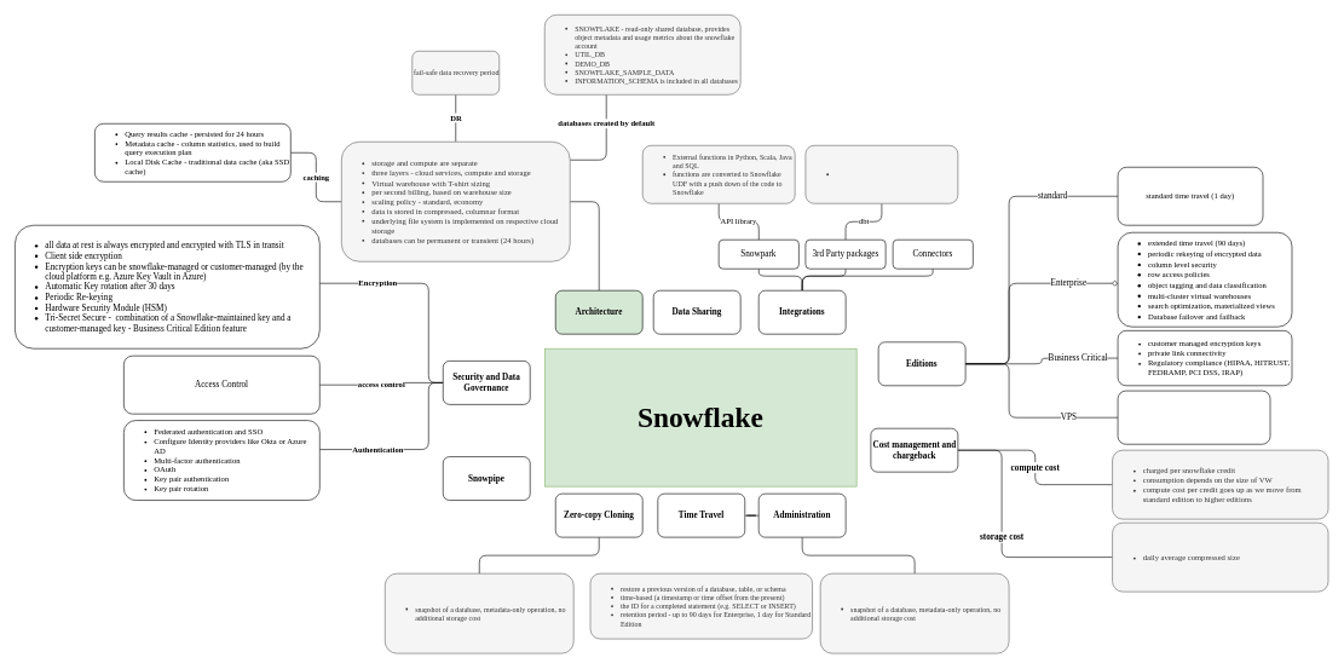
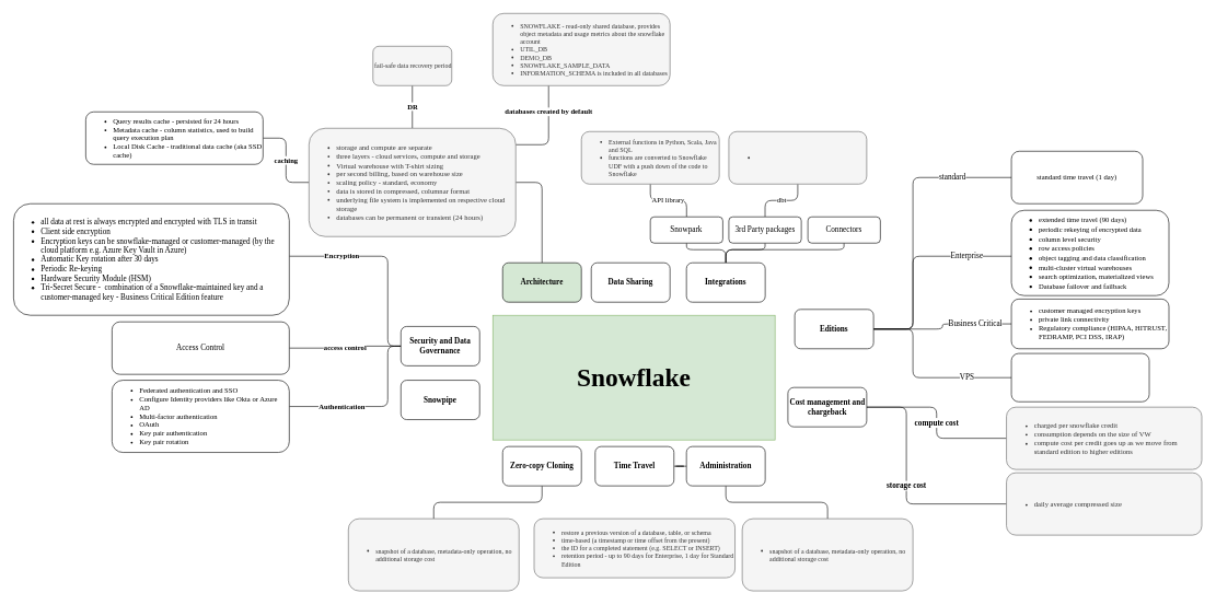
  <mxCell id="0" />
  <mxCell id="1" parent="0" />
  <mxCell id="2" value="Data Sharing" style="rounded=1;whiteSpace=wrap;html=1;fontFamily=Tahoma;fontStyle=1" parent="1" vertex="1"><mxGeometry x="900" y="400" width="120" height="60" as="geometry" /></mxCell>
  <mxCell id="3" style="edgeStyle=orthogonalEdgeStyle;rounded=1;orthogonalLoop=1;jettySize=auto;html=1;fontFamily=Tahoma;fontSize=11;endArrow=none;endFill=0;" edge="1" parent="1" source="4" target="51"><mxGeometry relative="1" as="geometry" /></mxCell>
  <mxCell id="4" value="Administration" style="rounded=1;whiteSpace=wrap;html=1;fontFamily=Tahoma;fontStyle=1" parent="1" vertex="1"><mxGeometry x="1045" y="680" width="120" height="60" as="geometry" /></mxCell>
  <mxCell id="5" value="compute cost" style="edgeStyle=orthogonalEdgeStyle;rounded=1;orthogonalLoop=1;jettySize=auto;html=1;entryX=0;entryY=0.5;entryDx=0;entryDy=0;fontSize=12;endArrow=none;endFill=0;fontFamily=Tahoma;fontStyle=1" parent="1" source="7" target="22" edge="1"><mxGeometry relative="1" as="geometry" /></mxCell>
  <mxCell id="6" value="storage cost" style="edgeStyle=orthogonalEdgeStyle;rounded=1;orthogonalLoop=1;jettySize=auto;html=1;entryX=0;entryY=0.5;entryDx=0;entryDy=0;fontFamily=Tahoma;fontSize=12;endArrow=none;endFill=0;fontStyle=1" edge="1" parent="1" source="7" target="52"><mxGeometry relative="1" as="geometry"><Array as="points"><mxPoint x="1380" y="620" /><mxPoint x="1380" y="767" /></Array></mxGeometry></mxCell>
  <mxCell id="7" value="Cost management and chargeback" style="rounded=1;whiteSpace=wrap;html=1;fontFamily=Tahoma;fontStyle=1" parent="1" vertex="1"><mxGeometry x="1199.6" y="590" width="120" height="60" as="geometry" /></mxCell>
  <mxCell id="8" value="standard" style="edgeStyle=orthogonalEdgeStyle;rounded=1;orthogonalLoop=1;jettySize=auto;html=1;entryX=0;entryY=0.5;entryDx=0;entryDy=0;fontSize=12;endArrow=none;endFill=0;fontFamily=Tahoma;" parent="1" source="12" target="46" edge="1"><mxGeometry x="0.594" relative="1" as="geometry"><Array as="points"><mxPoint x="1390" y="501" /><mxPoint x="1390" y="270" /></Array><mxPoint as="offset" /></mxGeometry></mxCell>
- <mxCell id="9" value="Enterprise" style="edgeStyle=orthogonalEdgeStyle;rounded=1;orthogonalLoop=1;jettySize=auto;html=1;fontSize=12;endArrow=diamond;endFill=0;fontFamily=Tahoma;" parent="1" source="12" target="45" edge="1"><mxGeometry x="0.579" relative="1" as="geometry"><Array as="points"><mxPoint x="1390" y="501" /><mxPoint x="1390" y="390" /></Array><mxPoint as="offset" /></mxGeometry></mxCell>
+ <mxCell id="9" value="Enterprise" style="edgeStyle=orthogonalEdgeStyle;rounded=1;orthogonalLoop=1;jettySize=auto;html=1;fontSize=12;endArrow=none;endFill=0;fontFamily=Tahoma;" parent="1" source="12" target="45" edge="1"><mxGeometry x="0.579" relative="1" as="geometry"><Array as="points"><mxPoint x="1390" y="501" /><mxPoint x="1390" y="390" /></Array><mxPoint as="offset" /></mxGeometry></mxCell>
  <mxCell id="10" value="Business Critical" style="edgeStyle=orthogonalEdgeStyle;rounded=1;orthogonalLoop=1;jettySize=auto;html=1;entryX=0;entryY=0.5;entryDx=0;entryDy=0;fontSize=12;endArrow=none;endFill=0;fontFamily=Tahoma;" parent="1" source="12" target="44" edge="1"><mxGeometry x="0.495" relative="1" as="geometry"><mxPoint as="offset" /></mxGeometry></mxCell>
  <mxCell id="11" value="VPS" style="edgeStyle=orthogonalEdgeStyle;rounded=1;orthogonalLoop=1;jettySize=auto;html=1;entryX=0;entryY=0.5;entryDx=0;entryDy=0;fontSize=12;endArrow=none;endFill=0;fontFamily=Tahoma;" parent="1" source="12" target="43" edge="1"><mxGeometry x="0.523" relative="1" as="geometry"><Array as="points"><mxPoint x="1390" y="501" /><mxPoint x="1390" y="575" /></Array><mxPoint as="offset" /></mxGeometry></mxCell>
  <mxCell id="12" value="Editions" style="rounded=1;whiteSpace=wrap;html=1;fontFamily=Tahoma;fontStyle=1" parent="1" vertex="1"><mxGeometry x="1210" y="471" width="120" height="60" as="geometry" /></mxCell>
  <mxCell id="13" style="edgeStyle=orthogonalEdgeStyle;rounded=1;orthogonalLoop=1;jettySize=auto;html=1;fontFamily=Tahoma;fontSize=11;startArrow=none;startFill=0;endArrow=none;endFill=0;" parent="1" source="16" target="32" edge="1"><mxGeometry relative="1" as="geometry" /></mxCell>
  <mxCell id="14" style="edgeStyle=orthogonalEdgeStyle;rounded=1;orthogonalLoop=1;jettySize=auto;html=1;fontFamily=Tahoma;fontSize=11;startArrow=none;startFill=0;endArrow=none;endFill=0;" parent="1" source="16" target="33" edge="1"><mxGeometry relative="1" as="geometry" /></mxCell>
  <mxCell id="15" style="edgeStyle=orthogonalEdgeStyle;rounded=1;orthogonalLoop=1;jettySize=auto;html=1;fontFamily=Tahoma;fontSize=11;startArrow=none;startFill=0;endArrow=none;endFill=0;" parent="1" source="16" target="34" edge="1"><mxGeometry relative="1" as="geometry"><Array as="points"><mxPoint x="1105" y="380" /><mxPoint x="1285" y="380" /></Array></mxGeometry></mxCell>
  <mxCell id="16" value="Integrations" style="rounded=1;whiteSpace=wrap;html=1;fontFamily=Tahoma;fontStyle=1" parent="1" vertex="1"><mxGeometry x="1045" y="400" width="120" height="60" as="geometry" /></mxCell>
  <mxCell id="17" value="API library" style="edgeStyle=orthogonalEdgeStyle;rounded=1;orthogonalLoop=1;jettySize=auto;html=1;fontFamily=Tahoma;fontSize=11;startArrow=none;startFill=0;endArrow=none;endFill=0;" parent="1" source="32" target="24" edge="1"><mxGeometry relative="1" as="geometry" /></mxCell>
  <mxCell id="18" style="edgeStyle=orthogonalEdgeStyle;rounded=1;orthogonalLoop=1;jettySize=auto;html=1;fontFamily=Tahoma;fontSize=11;endArrow=none;endFill=0;" edge="1" parent="1" source="19" target="4"><mxGeometry relative="1" as="geometry" /></mxCell>
  <mxCell id="19" value="Time Travel" style="rounded=1;whiteSpace=wrap;html=1;fontFamily=Tahoma;fontStyle=1" parent="1" vertex="1"><mxGeometry x="906" y="680" width="120" height="60" as="geometry" /></mxCell>
  <mxCell id="20" value="&lt;h2&gt;Snowflake&lt;/h2&gt;" style="rounded=0;whiteSpace=wrap;html=1;fontSize=26;fontFamily=Tahoma;fillColor=#d5e8d4;strokeColor=#82b366;" parent="1" vertex="1"><mxGeometry x="750" y="480" width="430" height="190" as="geometry" /></mxCell>
- <mxCell id="21" value="Snowpipe" style="rounded=1;whiteSpace=wrap;html=1;fontFamily=Tahoma;fontStyle=1" parent="1" vertex="1"><mxGeometry x="610" y="629" width="120" height="60" as="geometry" /></mxCell>
+ <mxCell id="21" value="Snowpipe" style="rounded=1;whiteSpace=wrap;html=1;fontFamily=Tahoma;fontStyle=1" parent="1" vertex="1"><mxGeometry x="610" y="579" width="120" height="60" as="geometry" /></mxCell>
  <mxCell id="22" value="&lt;ul style=&quot;font-size: 11px;&quot;&gt;&lt;li style=&quot;font-size: 11px;&quot;&gt;&lt;span style=&quot;font-size: 11px;&quot;&gt;charged per snowflake credit&lt;/span&gt;&lt;br style=&quot;font-size: 11px;&quot;&gt;&lt;/li&gt;&lt;li style=&quot;font-size: 11px;&quot;&gt;&lt;span style=&quot;font-size: 11px;&quot;&gt;consumption depends on the size of VW&lt;/span&gt;&lt;br style=&quot;font-size: 11px;&quot;&gt;&lt;/li&gt;&lt;li style=&quot;font-size: 11px;&quot;&gt;&lt;span style=&quot;font-size: 11px;&quot;&gt;compute cost per credit goes up as we move from standard edition to higher editions&lt;/span&gt;&lt;br style=&quot;font-size: 11px;&quot;&gt;&lt;/li&gt;&lt;/ul&gt;" style="whiteSpace=wrap;html=1;fontSize=11;fontFamily=Tahoma;align=left;fillColor=#f5f5f5;strokeColor=#666666;fontColor=#333333;gradientColor=none;rounded=1;" parent="1" vertex="1"><mxGeometry x="1532.5" y="620" width="297.5" height="95" as="geometry" /></mxCell>
  <mxCell id="23" value="&lt;ul&gt;&lt;li&gt;restore a previous version of a database, table, or schema&lt;br&gt;&lt;/li&gt;&lt;li&gt;time-based (a timestamp or time offset from the present)&lt;/li&gt;&lt;li&gt;the ID for a completed statement (e.g. SELECT or INSERT)&lt;/li&gt;&lt;li&gt;&lt;span style=&quot;text-align: center&quot;&gt;retention period - up to 90 days for Enterprise, 1 day for Standard Edition&lt;/span&gt;&lt;br&gt;&lt;/li&gt;&lt;/ul&gt;" style="rounded=1;whiteSpace=wrap;html=1;fontFamily=Tahoma;fillColor=#f5f5f5;fontColor=#333333;strokeColor=#666666;fontSize=10;align=left;" parent="1" vertex="1"><mxGeometry x="813" y="790" width="306" height="90" as="geometry" /></mxCell>
  <mxCell id="24" value="&lt;ul&gt;&lt;li&gt;External functions in Python, Scala, Java and SQL&lt;/li&gt;&lt;li&gt;functions are converted to Snowflake UDF with a push down of the code to Snowflake&lt;br&gt;&lt;/li&gt;&lt;/ul&gt;" style="rounded=1;whiteSpace=wrap;html=1;fontFamily=Tahoma;fillColor=#f5f5f5;fontColor=#333333;strokeColor=#666666;fontSize=10;align=left;" parent="1" vertex="1"><mxGeometry x="885" y="200" width="210" height="80" as="geometry" /></mxCell>
  <mxCell id="25" value="access control" style="edgeStyle=orthogonalEdgeStyle;rounded=1;orthogonalLoop=1;jettySize=auto;html=1;fontFamily=Tahoma;fontSize=11;startArrow=none;startFill=0;endArrow=none;endFill=0;fontStyle=1" parent="1" source="28" target="48" edge="1"><mxGeometry relative="1" as="geometry" /></mxCell>
  <mxCell id="26" value="Authentication" style="edgeStyle=orthogonalEdgeStyle;rounded=1;orthogonalLoop=1;jettySize=auto;html=1;fontFamily=Tahoma;fontSize=11;startArrow=none;startFill=0;endArrow=none;endFill=0;fontStyle=1" parent="1" source="28" target="47" edge="1"><mxGeometry x="0.389" relative="1" as="geometry"><Array as="points"><mxPoint x="590" y="527" /><mxPoint x="590" y="619" /></Array><mxPoint as="offset" /></mxGeometry></mxCell>
  <mxCell id="27" value="Encryption" style="edgeStyle=orthogonalEdgeStyle;rounded=1;orthogonalLoop=1;jettySize=auto;html=1;fontFamily=Tahoma;fontSize=11;startArrow=none;startFill=0;endArrow=none;endFill=0;fontStyle=1" parent="1" source="28" target="49" edge="1"><mxGeometry x="0.479" relative="1" as="geometry"><mxPoint x="590" y="446" as="targetPoint" /><Array as="points"><mxPoint x="590" y="527" /><mxPoint x="590" y="390" /></Array><mxPoint as="offset" /></mxGeometry></mxCell>
  <mxCell id="28" value="Security and Data Governance" style="rounded=1;whiteSpace=wrap;html=1;fontFamily=Tahoma;fontStyle=1" parent="1" vertex="1"><mxGeometry x="610" y="497" width="120" height="60" as="geometry" /></mxCell>
  <mxCell id="29" value="dbt" style="edgeStyle=orthogonalEdgeStyle;rounded=1;orthogonalLoop=1;jettySize=auto;html=1;fontFamily=Tahoma;fontSize=11;startArrow=none;startFill=0;endArrow=none;endFill=0;" parent="1" source="33" target="30" edge="1"><mxGeometry relative="1" as="geometry" /></mxCell>
  <mxCell id="30" value="&lt;ul&gt;&lt;li&gt;&lt;br&gt;&lt;/li&gt;&lt;/ul&gt;" style="rounded=1;whiteSpace=wrap;html=1;fontFamily=Tahoma;fillColor=#f5f5f5;fontColor=#333333;strokeColor=#666666;fontSize=10;align=left;" parent="1" vertex="1"><mxGeometry x="1109.6" y="200" width="210" height="80" as="geometry" /></mxCell>
  <mxCell id="31" value="" style="group;fontFamily=Tahoma;" parent="1" vertex="1" connectable="0"><mxGeometry x="990" y="330" width="230" height="40" as="geometry" /></mxCell>
  <mxCell id="32" value="Snowpark" style="rounded=1;whiteSpace=wrap;html=1;fontFamily=Tahoma;" parent="31" vertex="1"><mxGeometry width="110.4" height="40" as="geometry" /></mxCell>
  <mxCell id="33" value="3rd Party packages" style="rounded=1;whiteSpace=wrap;html=1;fontFamily=Tahoma;" parent="31" vertex="1"><mxGeometry x="119.6" width="110.4" height="40" as="geometry" /></mxCell>
  <mxCell id="34" value="Connectors" style="rounded=1;whiteSpace=wrap;html=1;fontFamily=Tahoma;" parent="1" vertex="1"><mxGeometry x="1230" y="330" width="110.4" height="40" as="geometry" /></mxCell>
  <mxCell id="35" style="edgeStyle=orthogonalEdgeStyle;rounded=1;orthogonalLoop=1;jettySize=auto;html=1;entryX=1;entryY=0.5;entryDx=0;entryDy=0;endArrow=none;endFill=0;fontFamily=Tahoma;" edge="1" parent="1" source="36" target="42"><mxGeometry relative="1" as="geometry" /></mxCell>
  <mxCell id="36" value="Architecture" style="rounded=1;whiteSpace=wrap;html=1;fontFamily=Tahoma;fontStyle=1;fillColor=#d5e8d4;" vertex="1" parent="1"><mxGeometry x="765" y="400" width="120" height="60" as="geometry" /></mxCell>
  <mxCell id="37" style="edgeStyle=orthogonalEdgeStyle;rounded=1;orthogonalLoop=1;jettySize=auto;html=1;fontFamily=Tahoma;fontSize=11;endArrow=none;endFill=0;" edge="1" parent="1" source="38" target="50"><mxGeometry relative="1" as="geometry" /></mxCell>
  <mxCell id="38" value="Zero-copy Cloning" style="rounded=1;whiteSpace=wrap;html=1;fontFamily=Tahoma;fontStyle=1" vertex="1" parent="1"><mxGeometry x="765" y="680" width="120" height="60" as="geometry" /></mxCell>
  <mxCell id="39" value="caching" style="edgeStyle=orthogonalEdgeStyle;rounded=1;orthogonalLoop=1;jettySize=auto;html=1;fontFamily=Tahoma;fontSize=11;endArrow=none;endFill=0;fontStyle=1" edge="1" parent="1" source="42" target="53"><mxGeometry relative="1" as="geometry" /></mxCell>
  <mxCell id="40" value="DR" style="edgeStyle=orthogonalEdgeStyle;rounded=1;orthogonalLoop=1;jettySize=auto;html=1;fontFamily=Tahoma;fontSize=11;endArrow=none;endFill=0;fontStyle=1" edge="1" parent="1" source="42" target="54"><mxGeometry relative="1" as="geometry" /></mxCell>
  <mxCell id="41" value="databases created by default" style="edgeStyle=orthogonalEdgeStyle;rounded=1;orthogonalLoop=1;jettySize=auto;html=1;fontFamily=Tahoma;fontSize=11;endArrow=none;endFill=0;fontStyle=1" edge="1" parent="1" source="42" target="55"><mxGeometry x="0.429" relative="1" as="geometry"><Array as="points"><mxPoint x="835" y="220" /></Array><mxPoint as="offset" /></mxGeometry></mxCell>
  <mxCell id="42" value="&lt;ul&gt;&lt;li&gt;&lt;font style=&quot;font-size: 11px&quot;&gt;storage and compute are separate&lt;/font&gt;&lt;/li&gt;&lt;li&gt;&lt;font style=&quot;font-size: 11px&quot;&gt;three layers - cloud services, compute and storage&lt;/font&gt;&lt;/li&gt;&lt;li&gt;&lt;font style=&quot;font-size: 11px&quot;&gt;Virtual warehouse with T-shirt sizing&lt;/font&gt;&lt;/li&gt;&lt;li&gt;&lt;font style=&quot;font-size: 11px&quot;&gt;per second billing, based on warehouse size&lt;br&gt;&lt;/font&gt;&lt;/li&gt;&lt;li&gt;&lt;font style=&quot;font-size: 11px&quot;&gt;scaling policy - standard, economy&lt;/font&gt;&lt;/li&gt;&lt;li&gt;&lt;font style=&quot;font-size: 11px&quot;&gt;data is stored in compressed, columnar format&lt;/font&gt;&lt;/li&gt;&lt;li&gt;&lt;font style=&quot;font-size: 11px&quot;&gt;underlying file system is implemented on respective cloud storage&lt;/font&gt;&lt;/li&gt;&lt;li&gt;&lt;font style=&quot;font-size: 11px&quot;&gt;databases can be permanent or transient (24 hours)&lt;/font&gt;&lt;/li&gt;&lt;/ul&gt;" style="whiteSpace=wrap;html=1;fontSize=10;fontFamily=Tahoma;align=left;fillColor=#f5f5f5;strokeColor=#666666;fontColor=#333333;gradientColor=none;rounded=1;" vertex="1" parent="1"><mxGeometry x="470" y="195" width="315" height="165" as="geometry" /></mxCell>
  <mxCell id="43" value="" style="rounded=1;whiteSpace=wrap;html=1;fontFamily=Tahoma;align=left;fontSize=11;" parent="1" vertex="1"><mxGeometry x="1540" y="538.21" width="210" height="73.57" as="geometry" /></mxCell>
  <mxCell id="44" value="&lt;ul&gt;&lt;li&gt;customer managed encryption keys&lt;/li&gt;&lt;li&gt;private link connectivity&lt;/li&gt;&lt;li&gt;Regulatory compliance (HIPAA, HITRUST, FEDRAMP, PCI DSS, IRAP)&lt;/li&gt;&lt;/ul&gt;" style="rounded=1;whiteSpace=wrap;html=1;fontFamily=Tahoma;align=left;fontSize=11;" parent="1" vertex="1"><mxGeometry x="1540" y="455.26" width="240" height="75.74" as="geometry" /></mxCell>
  <mxCell id="45" value="&lt;ul&gt;&lt;li&gt;&lt;span style=&quot;font-size: 11px&quot;&gt;extended time travel (90 days)&lt;/span&gt;&lt;/li&gt;&lt;li&gt;&lt;span style=&quot;font-size: 11px&quot;&gt;periodic rekeying of encrypted data&lt;/span&gt;&lt;/li&gt;&lt;li&gt;&lt;span style=&quot;font-size: 11px&quot;&gt;column level security&lt;/span&gt;&lt;/li&gt;&lt;li&gt;&lt;span style=&quot;font-size: 11px&quot;&gt;row access policies&lt;/span&gt;&lt;/li&gt;&lt;li&gt;&lt;span style=&quot;font-size: 11px&quot;&gt;object tagging and data classification&lt;/span&gt;&lt;/li&gt;&lt;li&gt;&lt;span style=&quot;font-size: 11px&quot;&gt;multi-cluster virtual warehouses&lt;/span&gt;&lt;/li&gt;&lt;li&gt;&lt;span style=&quot;font-size: 11px&quot;&gt;search optimization, materialized views&lt;/span&gt;&lt;/li&gt;&lt;li&gt;&lt;span style=&quot;font-size: 11px&quot;&gt;Database failover and failback&lt;/span&gt;&lt;/li&gt;&lt;/ul&gt;" style="rounded=1;whiteSpace=wrap;html=1;fontFamily=Tahoma;align=left;" parent="1" vertex="1"><mxGeometry x="1540" y="320" width="240" height="130" as="geometry" /></mxCell>
  <mxCell id="46" value="standard time travel (1 day)" style="rounded=1;whiteSpace=wrap;html=1;fontFamily=Tahoma;fontSize=11;" parent="1" vertex="1"><mxGeometry x="1540" y="230" width="200" height="80" as="geometry" /></mxCell>
  <mxCell id="47" value="&lt;ul style=&quot;font-size: 11px&quot;&gt;&lt;li&gt;Federated authentication and SSO&lt;/li&gt;&lt;li&gt;Configure Identity providers like Okta or Azure AD&lt;/li&gt;&lt;li&gt;Multi-factor authentication&lt;/li&gt;&lt;li&gt;OAuth&lt;/li&gt;&lt;li&gt;Key pair authentication&lt;/li&gt;&lt;li&gt;Key pair rotation&lt;/li&gt;&lt;/ul&gt;" style="rounded=1;whiteSpace=wrap;html=1;fontFamily=Tahoma;align=left;" parent="1" vertex="1"><mxGeometry x="170" y="579" width="270" height="110" as="geometry" /></mxCell>
  <mxCell id="48" value="Access Control" style="rounded=1;whiteSpace=wrap;html=1;fontFamily=Tahoma;" parent="1" vertex="1"><mxGeometry x="170" y="490" width="270" height="80" as="geometry" /></mxCell>
  <mxCell id="49" value="&lt;ul&gt;&lt;li&gt;&lt;span&gt;all data at rest is always encrypted and encrypted with TLS in transit&lt;/span&gt;&lt;br&gt;&lt;/li&gt;&lt;li&gt;Client side encryption&lt;/li&gt;&lt;li&gt;Encryption keys can be snowflake-managed or customer-managed (by the cloud platform e.g. Azure Key Vault in Azure)&lt;/li&gt;&lt;li&gt;Automatic Key rotation after 30 days&lt;/li&gt;&lt;li&gt;Periodic Re-keying&lt;/li&gt;&lt;li&gt;Hardware Security Module (HSM)&lt;/li&gt;&lt;li&gt;Tri-Secret Secure -&amp;nbsp; combination of a Snowflake-maintained key and a customer-managed key - Business Critical Edition feature&lt;/li&gt;&lt;/ul&gt;" style="rounded=1;whiteSpace=wrap;html=1;fontFamily=Tahoma;align=left;" parent="1" vertex="1"><mxGeometry x="20" y="310" width="420" height="170" as="geometry" /></mxCell>
  <mxCell id="50" value="&lt;ul&gt;&lt;li&gt;snapshot of a database, metadata-only operation, no additional storage cost&lt;/li&gt;&lt;/ul&gt;" style="rounded=1;whiteSpace=wrap;html=1;fontFamily=Tahoma;fillColor=#f5f5f5;fontColor=#333333;strokeColor=#666666;fontSize=10;align=left;" vertex="1" parent="1"><mxGeometry x="530" y="790" width="260" height="110" as="geometry" /></mxCell>
  <mxCell id="51" value="&lt;ul&gt;&lt;li&gt;snapshot of a database, metadata-only operation, no additional storage cost&lt;/li&gt;&lt;/ul&gt;" style="rounded=1;whiteSpace=wrap;html=1;fontFamily=Tahoma;fillColor=#f5f5f5;fontColor=#333333;strokeColor=#666666;fontSize=10;align=left;" vertex="1" parent="1"><mxGeometry x="1130" y="790" width="260" height="110" as="geometry" /></mxCell>
  <mxCell id="52" value="&lt;ul style=&quot;font-size: 11px;&quot;&gt;&lt;li style=&quot;font-size: 11px;&quot;&gt;daily average compressed size&lt;/li&gt;&lt;/ul&gt;" style="whiteSpace=wrap;html=1;fontSize=11;fontFamily=Tahoma;align=left;fillColor=#f5f5f5;strokeColor=#666666;fontColor=#333333;gradientColor=none;rounded=1;" vertex="1" parent="1"><mxGeometry x="1532.5" y="720" width="297.5" height="95" as="geometry" /></mxCell>
  <mxCell id="53" value="&lt;ul style=&quot;font-size: 11px&quot;&gt;&lt;li&gt;Query results cache - persisted for 24 hours&lt;/li&gt;&lt;li&gt;Metadata cache - column statistics, used to build query execution plan&lt;/li&gt;&lt;li&gt;Local Disk Cache - traditional data cache (aka SSD cache)&lt;/li&gt;&lt;/ul&gt;" style="rounded=1;whiteSpace=wrap;html=1;fontFamily=Tahoma;align=left;" vertex="1" parent="1"><mxGeometry x="130" y="170" width="270" height="80" as="geometry" /></mxCell>
  <mxCell id="54" value="fail-safe data recovery period" style="whiteSpace=wrap;html=1;fontSize=10;fontFamily=Tahoma;align=left;fillColor=#f5f5f5;strokeColor=#666666;fontColor=#333333;gradientColor=none;rounded=1;" vertex="1" parent="1"><mxGeometry x="567.5" y="70" width="120" height="60" as="geometry" /></mxCell>
  <mxCell id="55" value="&lt;div&gt;&lt;ul&gt;&lt;li&gt;SNOWFLAKE - read-only shared database, provides object metadata and usage metrics about the snowflake account&lt;/li&gt;&lt;li&gt;UTIL_DB&lt;/li&gt;&lt;li&gt;DEMO_DB&lt;/li&gt;&lt;li&gt;SNOWFLAKE_SAMPLE_DATA&lt;/li&gt;&lt;li&gt;INFORMATION_SCHEMA is included in all databases&lt;br&gt;&lt;/li&gt;&lt;/ul&gt;&lt;/div&gt;" style="whiteSpace=wrap;html=1;fontSize=10;fontFamily=Tahoma;align=left;fillColor=#f5f5f5;strokeColor=#666666;fontColor=#333333;gradientColor=none;rounded=1;" vertex="1" parent="1"><mxGeometry x="750" y="20" width="270" height="110" as="geometry" /></mxCell>
